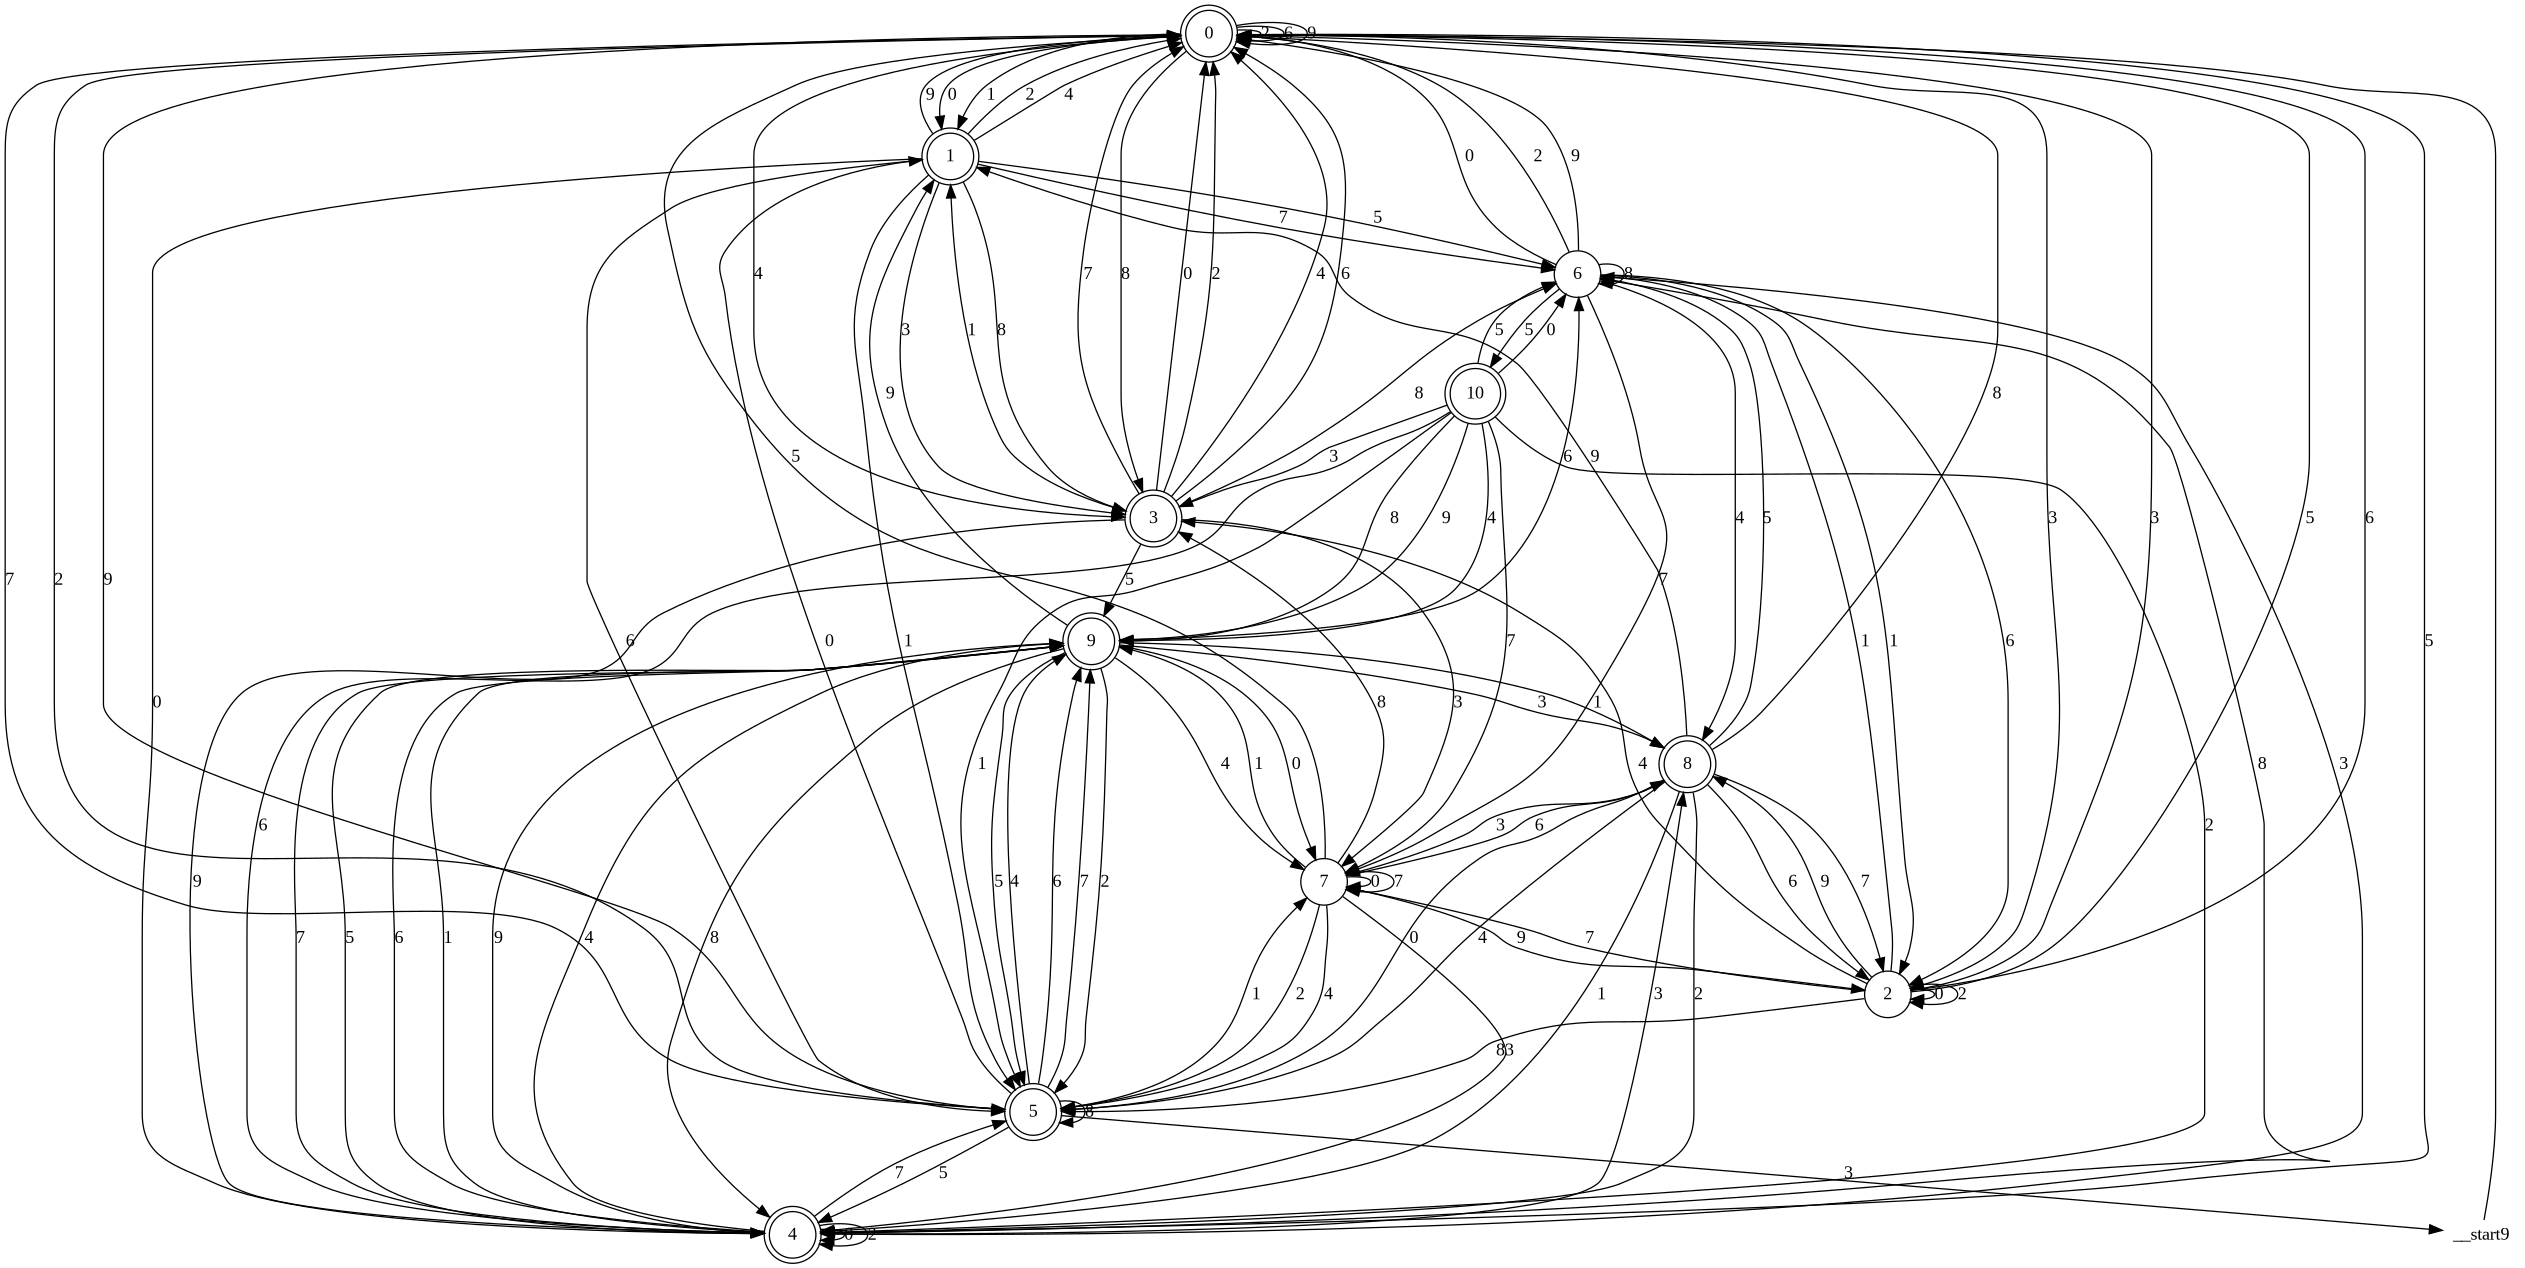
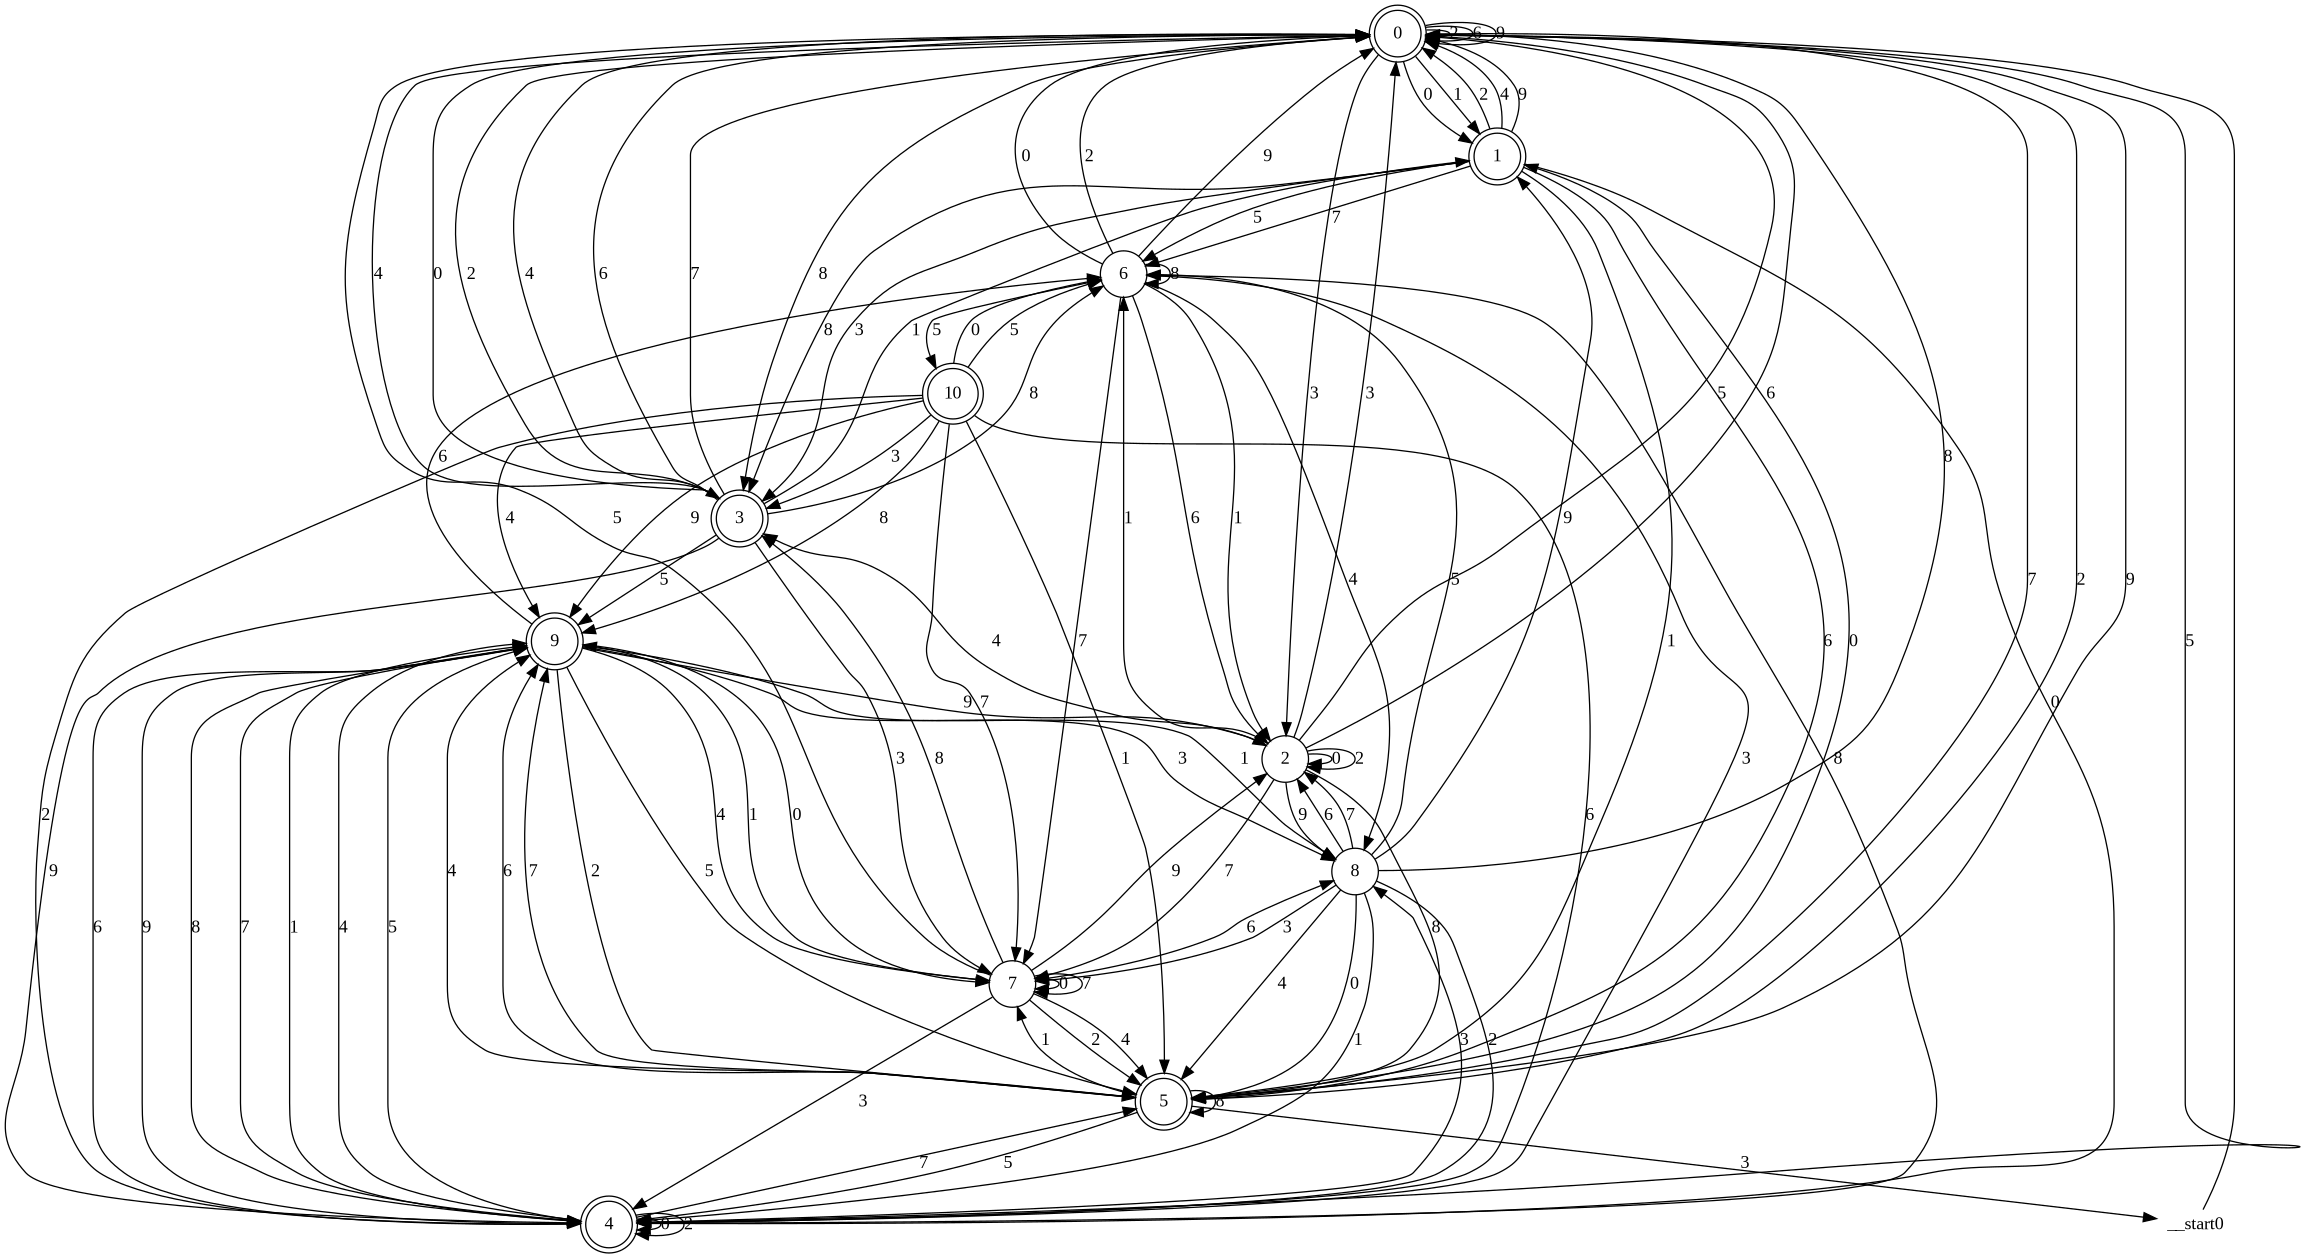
  digraph {
    fontname="Liberation Serif"
    node [fontname="Liberation Serif" shape=doublecircle]
    edge [fontname="Liberation Serif"]
    n1 [label=0]
    n2 [label=1]
    n3 [label=2 shape=circle]
    n4 [label=3]
    n5 [label=4]
    n6 [label=5]
    n7 [label=6 shape=circle]
    n8 [label=7 shape=circle]
-   n9 [label=8]
+   n9 [label=8 shape=circle]
    n10 [label=9]
-   __start0 [height=0 shape=none width=0 label=__start9]
+   __start0 [height=0 shape=none width=0]
    n12 [label=10]
    n1 -> n1 [label=2]
    n1 -> n1 [label=6]
    n1 -> n1 [label=9]
    n1 -> n2 [label=0]
    n1 -> n2 [label=1]
    n1 -> n3 [label=3]
    n1 -> n4 [label=4]
    n1 -> n4 [label=8]
    n1 -> n5 [label=5]
    n1 -> n6 [label=7]
    n2 -> n1 [label=2]
    n2 -> n1 [label=4]
    n2 -> n1 [label=9]
    n2 -> n4 [label=3]
    n2 -> n4 [label=8]
    n2 -> n5 [label=0]
    n2 -> n6 [label=1]
    n2 -> n6 [label=6]
    n2 -> n7 [label=5]
    n2 -> n7 [label=7]
    n3 -> n1 [label=3]
    n3 -> n1 [label=5]
    n3 -> n1 [label=6]
    n3 -> n3 [label=0]
    n3 -> n3 [label=2]
    n3 -> n4 [label=4]
    n3 -> n6 [label=8]
    n3 -> n7 [label=1]
    n3 -> n8 [label=7]
    n3 -> n9 [label=9]
    n4 -> n1 [label=0]
    n4 -> n1 [label=2]
    n4 -> n1 [label=4]
    n4 -> n1 [label=6]
    n4 -> n1 [label=7]
    n4 -> n2 [label=1]
    n4 -> n5 [label=9]
    n4 -> n7 [label=8]
    n4 -> n8 [label=3]
    n4 -> n10 [label=5]
    n5 -> n5 [label=0]
    n5 -> n5 [label=2]
    n5 -> n6 [label=7]
    n5 -> n7 [label=8]
    n5 -> n9 [label=3]
    n5 -> n10 [label=1]
    n5 -> n10 [label=4]
    n5 -> n10 [label=5]
    n5 -> n10 [label=6]
    n5 -> n10 [label=9]
    n6 -> n1 [label=2]
    n6 -> n1 [label=9]
    n6 -> n2 [label=0]
    n6 -> n5 [label=5]
    n6 -> n6 [label=8]
    n6 -> n8 [label=1]
    n6 -> n10 [label=4]
    n6 -> n10 [label=6]
    n6 -> n10 [label=7]
    n6 -> __start0 [label=3]
    n7 -> n1 [label=0]
    n7 -> n1 [label=2]
    n7 -> n1 [label=9]
    n7 -> n3 [label=1]
    n7 -> n3 [label=6]
    n7 -> n5 [label=3]
    n7 -> n7 [label=8]
    n7 -> n8 [label=7]
    n7 -> n9 [label=4]
    n7 -> n12 [label=5]
    n8 -> n1 [label=5]
    n8 -> n3 [label=9]
    n8 -> n4 [label=8]
    n8 -> n5 [label=3]
    n8 -> n6 [label=2]
    n8 -> n6 [label=4]
    n8 -> n8 [label=0]
    n8 -> n8 [label=7]
    n8 -> n9 [label=6]
    n8 -> n10 [label=1]
    n9 -> n1 [label=8]
    n9 -> n2 [label=9]
    n9 -> n3 [label=6]
    n9 -> n3 [label=7]
    n9 -> n5 [label=1]
    n9 -> n5 [label=2]
    n9 -> n6 [label=0]
    n9 -> n6 [label=4]
    n9 -> n7 [label=5]
    n9 -> n8 [label=3]
-   n10 -> n2 [label=9]
+   n10 -> n3 [label=9]
    n10 -> n5 [label=7]
    n10 -> n5 [label=8]
    n10 -> n6 [label=2]
    n10 -> n6 [label=5]
    n10 -> n7 [label=6]
    n10 -> n8 [label=0]
    n10 -> n8 [label=4]
    n10 -> n9 [label=1]
    n10 -> n9 [label=3]
    __start0 -> n1
    n12 -> n4 [label=3]
    n12 -> n5 [label=2]
    n12 -> n5 [label=6]
    n12 -> n6 [label=1]
    n12 -> n7 [label=0]
    n12 -> n7 [label=5]
    n12 -> n8 [label=7]
    n12 -> n10 [label=4]
    n12 -> n10 [label=8]
    n12 -> n10 [label=9]
  }
